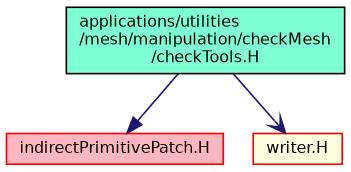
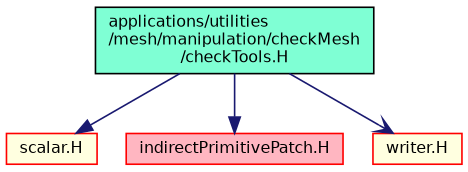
  digraph {
    node [color=red fillcolor=lightyellow fontname=Helvetica fontsize=10 shape=record style=filled]
    edge [color=midnightblue fontname=Helvetica fontsize=10 labelfontname=Helvetica labelfontsize=10 style=solid arrowhead=normal]
    n1 [color=black fillcolor=aquamarine fontcolor=black height=0.2 label="applications/utilities\l/mesh/manipulation/checkMesh\l/checkTools.H" width=0.4]
+   n2 [height=0.2 label="scalar.H" width=0.4]
    n3 [height=0.2 label="indirectPrimitivePatch.H" width=0.4 fillcolor=lightpink]
    n4 [height=0.2 label="writer.H" width=0.4]
+   n1 -> n2
    n1 -> n3
    n1 -> n4 [arrowhead=vee]
  }
